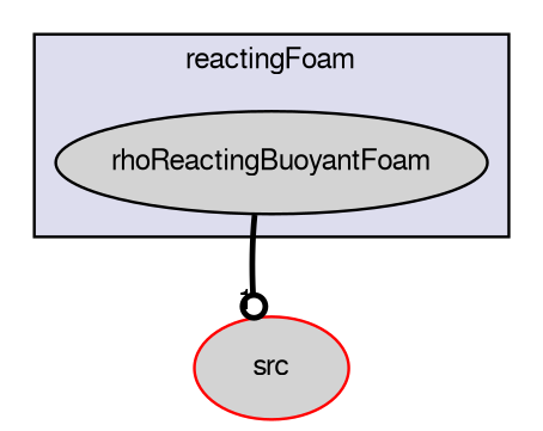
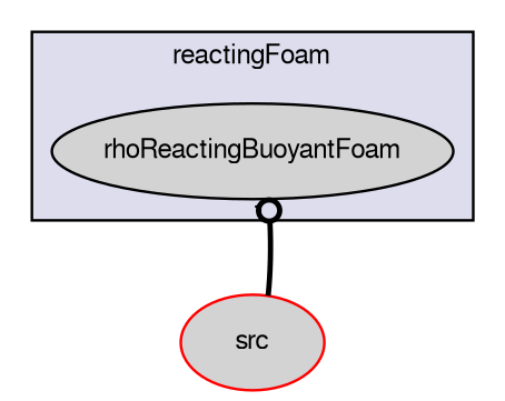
  digraph {
    compound=true
    node [fillcolor=lightgrey fontname=FreeSans fontsize=10 shape=ellipse style=filled]
    n1 [label=rhoReactingBuoyantFoam pencolor=black]
    n2 [color=red label=src]
    subgraph cluster_1 {
      bgcolor="#ddddee"
      fontname=FreeSans
      fontsize=10
      label=reactingFoam
      pencolor=black
      n1
    }
-   n1 -> n2 [headlabel=1 labeldistance=1.5 labelfontname=FreeSans labelfontsize=10 style=bold arrowhead=odot]
+   n2 -> n1 [headlabel=1 labeldistance=1.5 labelfontname=FreeSans labelfontsize=10 style=bold arrowhead=odot]
  }
